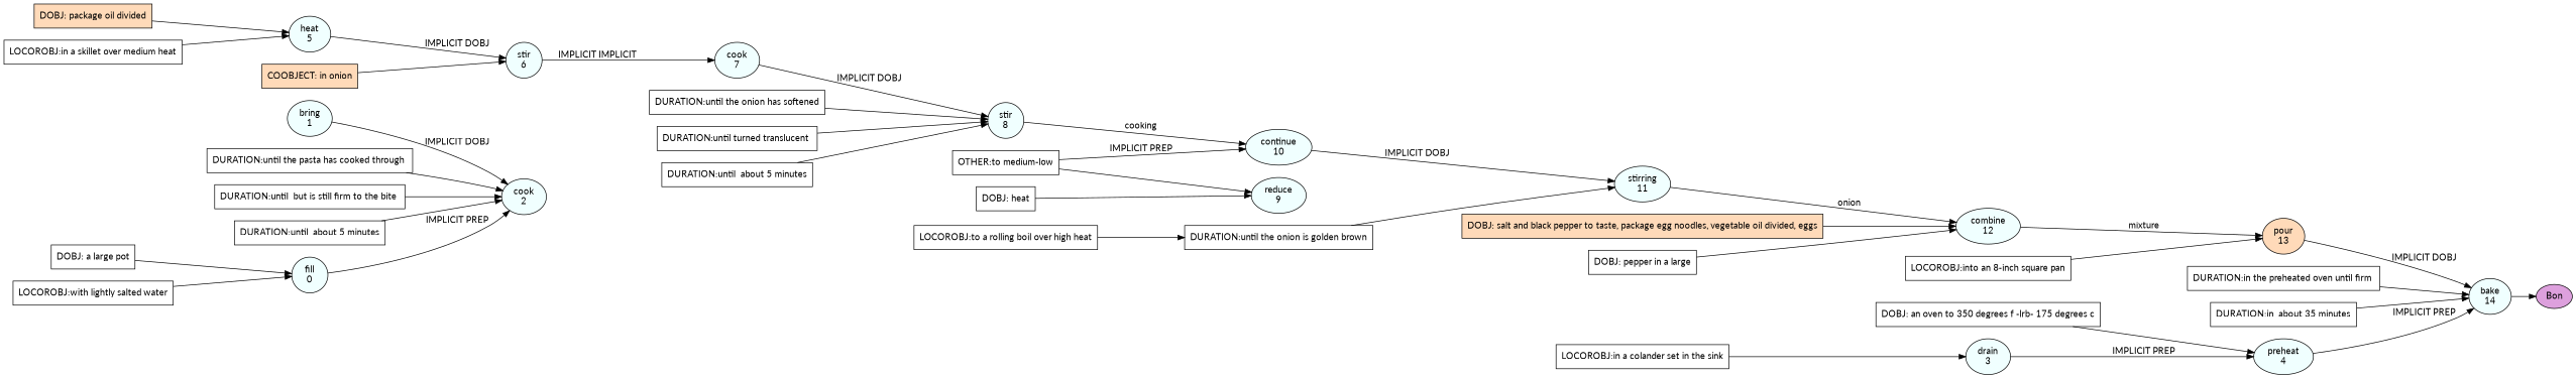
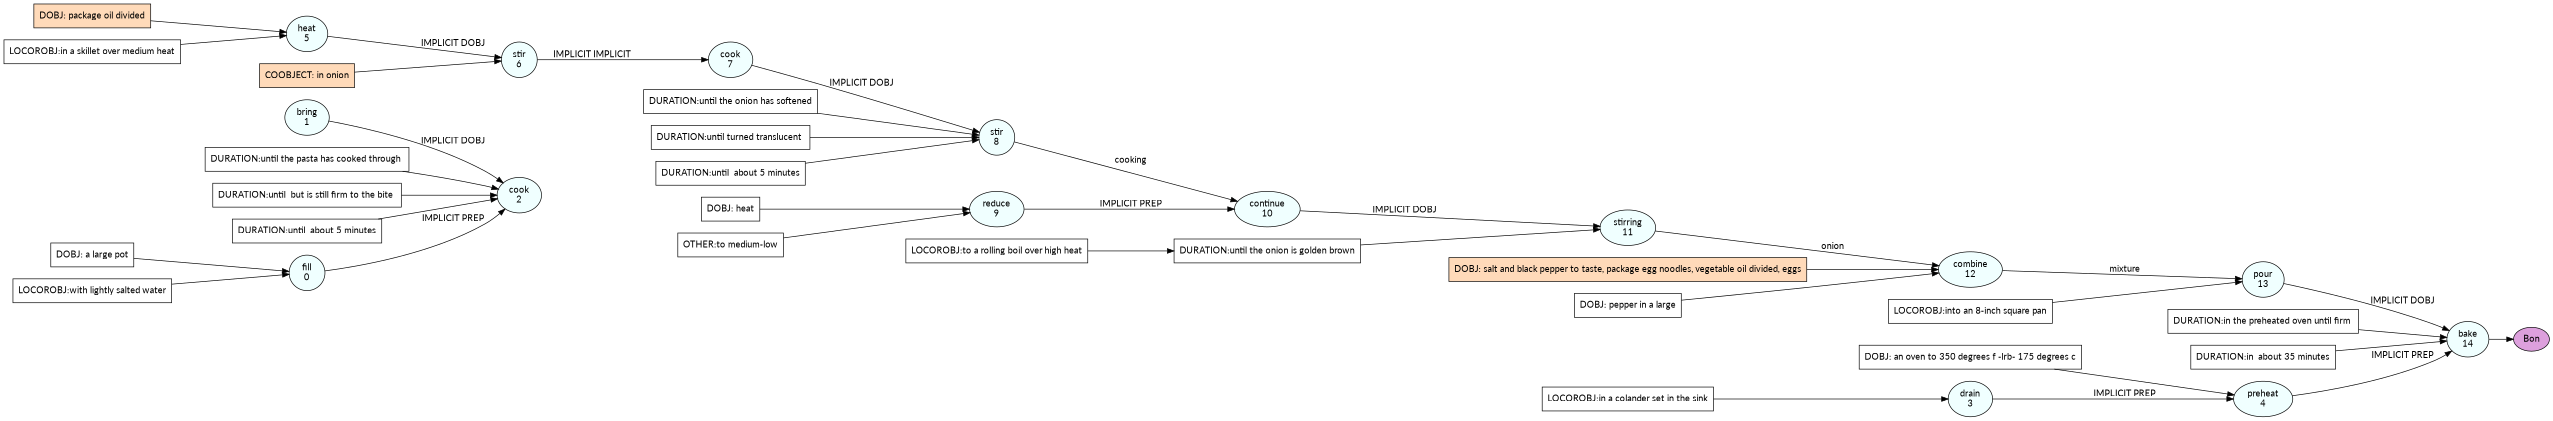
  digraph {
    fontname=Lato
    rankdir=LR
    node [fillcolor=white fontname=Lato shape=box style=filled]
    edge [fontname=Lato]
    n1 [fillcolor=azure label="fill\n0" shape=oval]
    n2 [fillcolor=azure label="cook\n2" shape=oval]
    n3 [fillcolor=azure label="bring\n1" shape=oval]
    n4 [fillcolor=azure label="drain\n3" shape=oval]
    n5 [fillcolor=azure label="preheat\n4" shape=oval]
    n6 [fillcolor=azure label="bake\n14" shape=oval]
    n7 [fillcolor=plum label=Bon shape=oval]
    n8 [fillcolor=azure label="heat\n5" shape=oval]
    n9 [fillcolor=azure label="stir\n6" shape=oval]
    n10 [fillcolor=azure label="cook\n7" shape=oval]
    n11 [fillcolor=azure label="stir\n8" shape=oval]
    n12 [fillcolor=azure label="continue\n10" shape=oval]
    n13 [fillcolor=azure label="stirring\n11" shape=oval]
    n14 [fillcolor=azure label="reduce\n9" shape=oval]
    n15 [fillcolor=azure label="combine\n12" shape=oval]
-   n16 [fillcolor=peachpuff label="pour\n13" shape=oval]
+   n16 [fillcolor=azure label="pour\n13" shape=oval]
    n17 [label="LOCOROBJ:to a rolling boil over high heat"]
    n18 [label="DURATION:until the onion is golden brown"]
    n19 [label="DOBJ: a large pot"]
    n20 [label="LOCOROBJ:with lightly salted water"]
    n21 [fillcolor=peachpuff label="DOBJ: package oil divided"]
    n22 [label="LOCOROBJ:in a skillet over medium heat"]
    n23 [label="DOBJ: heat"]
    n24 [label="OTHER:to medium-low"]
    n25 [label="DURATION:until the pasta has cooked through "]
    n26 [label="DURATION:until  but is still firm to the bite "]
    n27 [label="DURATION:until  about 5 minutes"]
    n28 [label="LOCOROBJ:in a colander set in the sink"]
    n29 [label="DOBJ: an oven to 350 degrees f -lrb- 175 degrees c"]
    n30 [fillcolor=peachpuff label="COOBJECT: in onion"]
    n31 [label="DURATION:until the onion has softened"]
    n32 [label="DURATION:until turned translucent "]
    n33 [label="DURATION:until  about 5 minutes"]
    n34 [fillcolor=peachpuff label="DOBJ: salt and black pepper to taste, package egg noodles, vegetable oil divided, eggs"]
    n35 [label="DOBJ: pepper in a large"]
    n36 [label="LOCOROBJ:into an 8-inch square pan"]
    n37 [label="DURATION:in the preheated oven until firm "]
    n38 [label="DURATION:in  about 35 minutes"]
    n1 -> n2 [label="IMPLICIT PREP"]
    n3 -> n2 [label="IMPLICIT DOBJ"]
    n4 -> n5 [label="IMPLICIT PREP"]
    n5 -> n6 [label="IMPLICIT PREP"]
    n6 -> n7
    n8 -> n9 [label="IMPLICIT DOBJ"]
    n9 -> n10 [label="IMPLICIT IMPLICIT"]
    n10 -> n11 [label="IMPLICIT DOBJ"]
    n11 -> n12 [label=cooking]
    n12 -> n13 [label="IMPLICIT DOBJ"]
    n13 -> n15 [label=" onion "]
-   n24 -> n12 [label="IMPLICIT PREP"]
+   n14 -> n12 [label="IMPLICIT PREP"]
    n15 -> n16 [label=mixture]
    n16 -> n6 [label="IMPLICIT DOBJ"]
    n17 -> n18
    n18 -> n13
    n19 -> n1
    n20 -> n1
    n21 -> n8
    n22 -> n8
    n23 -> n14
    n24 -> n14
    n25 -> n2
    n26 -> n2
    n27 -> n2
    n28 -> n4
    n29 -> n5
    n30 -> n9
    n31 -> n11
    n32 -> n11
    n33 -> n11
    n34 -> n15
    n35 -> n15
    n36 -> n16
    n37 -> n6
    n38 -> n6
  }
